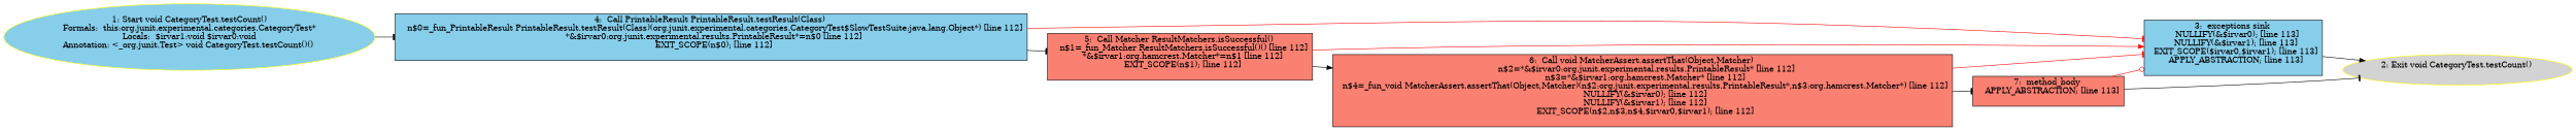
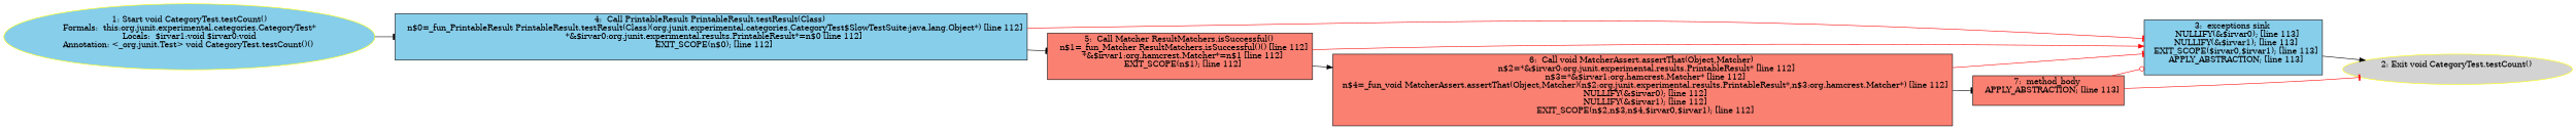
  digraph {
    rankdir=LR
    node [style=filled fillcolor=skyblue shape=box]
    edge [arrowhead=tee]
    n1 [color=yellow label="1: Start void CategoryTest.testCount()\nFormals:  this:org.junit.experimental.categories.CategoryTest*\nLocals:  $irvar1:void $irvar0:void\nAnnotation: <_org.junit.Test> void CategoryTest.testCount()() \n  " shape=""]
    n2 [label="4:  Call PrintableResult PrintableResult.testResult(Class) \n   n$0=_fun_PrintableResult PrintableResult.testResult(Class)(org.junit.experimental.categories.CategoryTest$SlowTestSuite:java.lang.Object*) [line 112]\n  *&$irvar0:org.junit.experimental.results.PrintableResult*=n$0 [line 112]\n  EXIT_SCOPE(n$0); [line 112]\n "]
    n3 [label="3:  exceptions sink \n   NULLIFY(&$irvar0); [line 113]\n  NULLIFY(&$irvar1); [line 113]\n  EXIT_SCOPE($irvar0,$irvar1); [line 113]\n  APPLY_ABSTRACTION; [line 113]\n "]
    n4 [label="5:  Call Matcher ResultMatchers.isSuccessful() \n   n$1=_fun_Matcher ResultMatchers.isSuccessful()() [line 112]\n  *&$irvar1:org.hamcrest.Matcher*=n$1 [line 112]\n  EXIT_SCOPE(n$1); [line 112]\n " fillcolor=salmon]
    n5 [color=yellow label="2: Exit void CategoryTest.testCount() \n  " fillcolor=lightgrey shape=""]
    n6 [label="6:  Call void MatcherAssert.assertThat(Object,Matcher) \n   n$2=*&$irvar0:org.junit.experimental.results.PrintableResult* [line 112]\n  n$3=*&$irvar1:org.hamcrest.Matcher* [line 112]\n  n$4=_fun_void MatcherAssert.assertThat(Object,Matcher)(n$2:org.junit.experimental.results.PrintableResult*,n$3:org.hamcrest.Matcher*) [line 112]\n  NULLIFY(&$irvar0); [line 112]\n  NULLIFY(&$irvar1); [line 112]\n  EXIT_SCOPE(n$2,n$3,n$4,$irvar0,$irvar1); [line 112]\n " fillcolor=salmon]
    n7 [label="7:  method_body \n   APPLY_ABSTRACTION; [line 113]\n " fillcolor=salmon]
    n1 -> n2
    n2 -> n3 [color=red]
    n2 -> n4
    n3 -> n5 [arrowhead=normal]
    n4 -> n3 [color=red arrowhead=normal]
    n4 -> n6 [arrowhead=normal]
    n6 -> n3 [color=red]
    n6 -> n7
    n7 -> n3 [color=red arrowhead=odot]
-   n7 -> n5
+   n7 -> n5 [color=red]
  }
